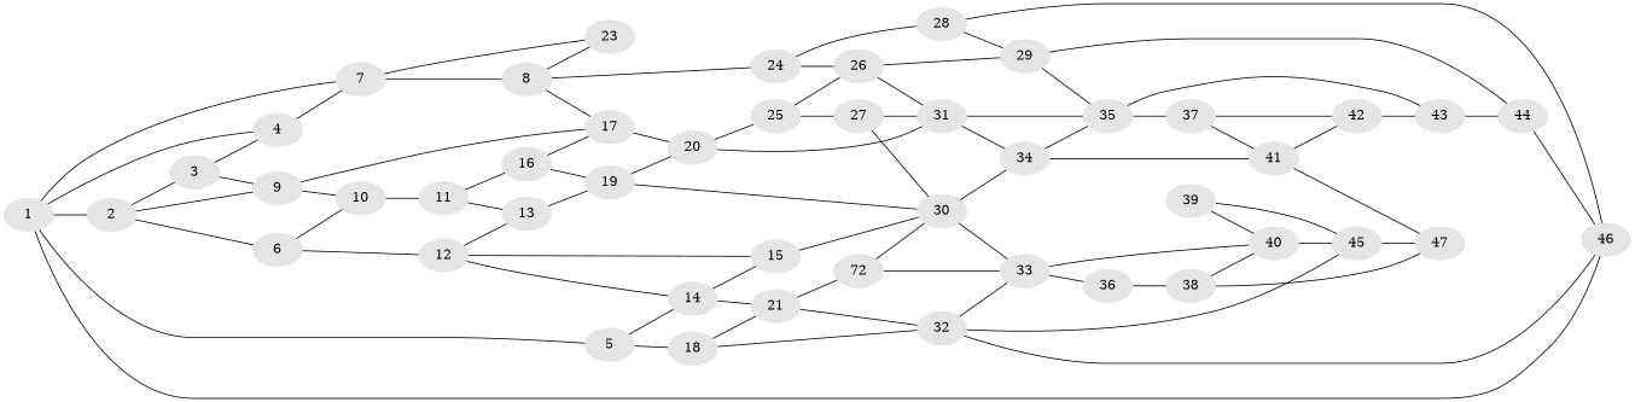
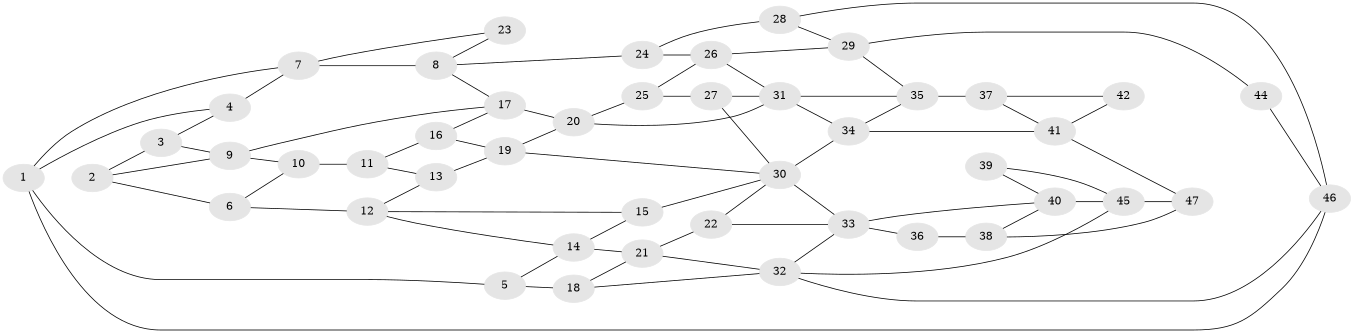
  graph {
    rankdir=LR
    node [color=gray90 style=filled]
    edge [weight=1.0]
    1
    2
    4
    5
    7
    46
    3
    6
    9
    14
    18
    8
    23
    32
    33
    45
    10
    12
    17
    15
    21
    11
    13
    24
    20
    28
    26
    16
    19
    30
-   22 [label=72]
+   22
    34
    25
    31
    27
    36
    40
    29
    35
    44
    37
-   43
    41
    47
    38
    42
    39
-   1 -- 2
    1 -- 4
    1 -- 5
    1 -- 7
    1 -- 46
    2 -- 3
    2 -- 6
    2 -- 9
    4 -- 7
    5 -- 14
    5 -- 18 [weight=2.0]
    7 -- 8
    7 -- 23
    3 -- 4
    3 -- 9
    6 -- 10
    6 -- 12
    9 -- 10
    9 -- 17
    14 -- 15
    14 -- 21
    18 -- 32
    18 -- 21
    8 -- 23
    8 -- 17
    8 -- 24
    32 -- 46
    32 -- 33
    32 -- 45
    33 -- 36
    33 -- 40
    45 -- 47
    10 -- 11 [weight=2.0]
    12 -- 14
    12 -- 15
    12 -- 13
    17 -- 20
    15 -- 30
    21 -- 32
    21 -- 22
    11 -- 13
    11 -- 16
    13 -- 19
    24 -- 28
    24 -- 26
    20 -- 25
    20 -- 31
    28 -- 46
    28 -- 29
    26 -- 31
    26 -- 29
    16 -- 17
    16 -- 19
    19 -- 20
    19 -- 30
    30 -- 33
    30 -- 34
    22 -- 33
    22 -- 30
    34 -- 35
    34 -- 41
    25 -- 26
    25 -- 27
    31 -- 34
    31 -- 35 [weight=2.0]
    27 -- 30
    27 -- 31
    36 -- 38 [weight=2.0]
    40 -- 45
    29 -- 35
    29 -- 44
    35 -- 37
-   35 -- 43
    44 -- 46
    37 -- 41
    37 -- 42
-   43 -- 44
    41 -- 47
    41 -- 42
    38 -- 40
    38 -- 47
-   42 -- 43 [weight=2.0]
    39 -- 45
    39 -- 40
  }
